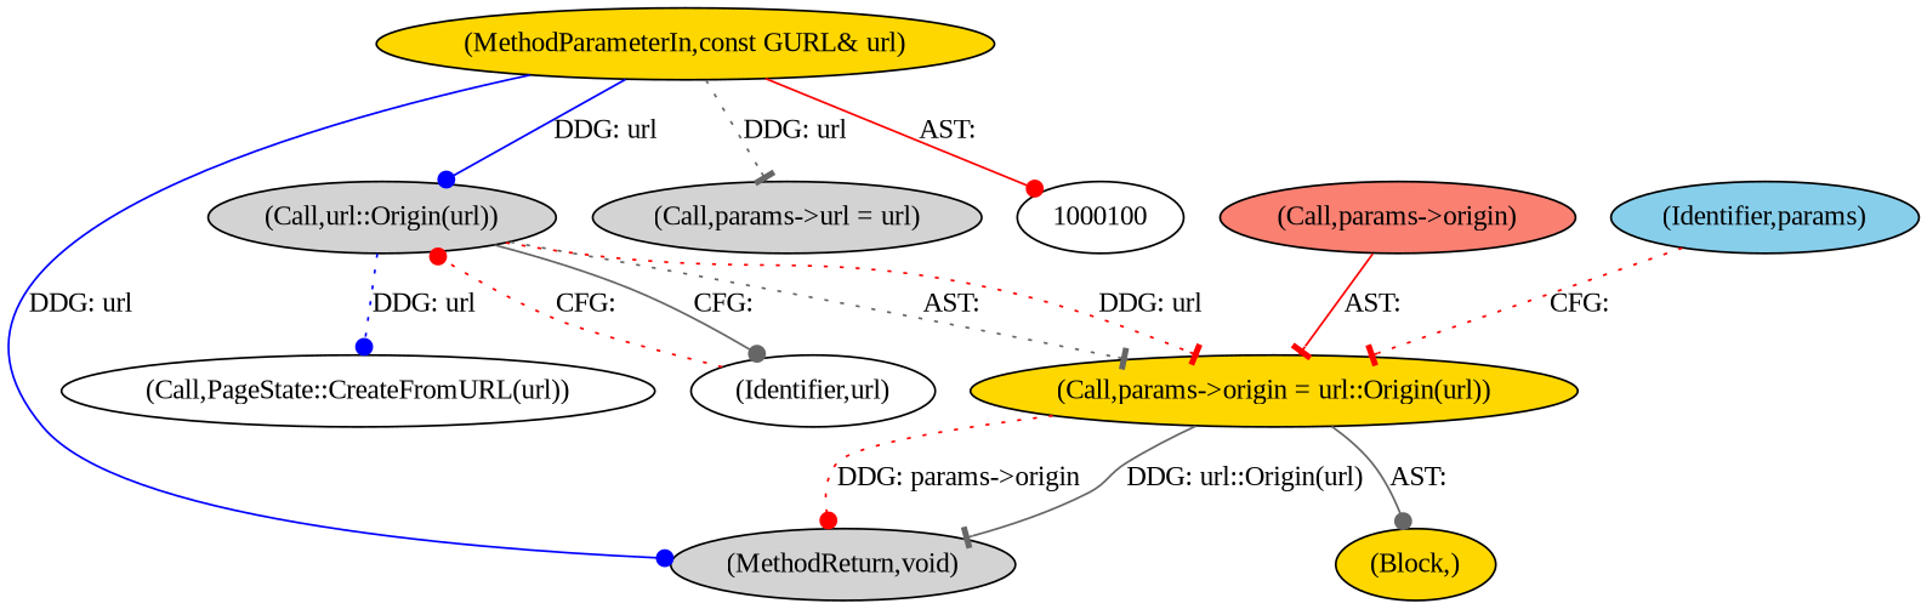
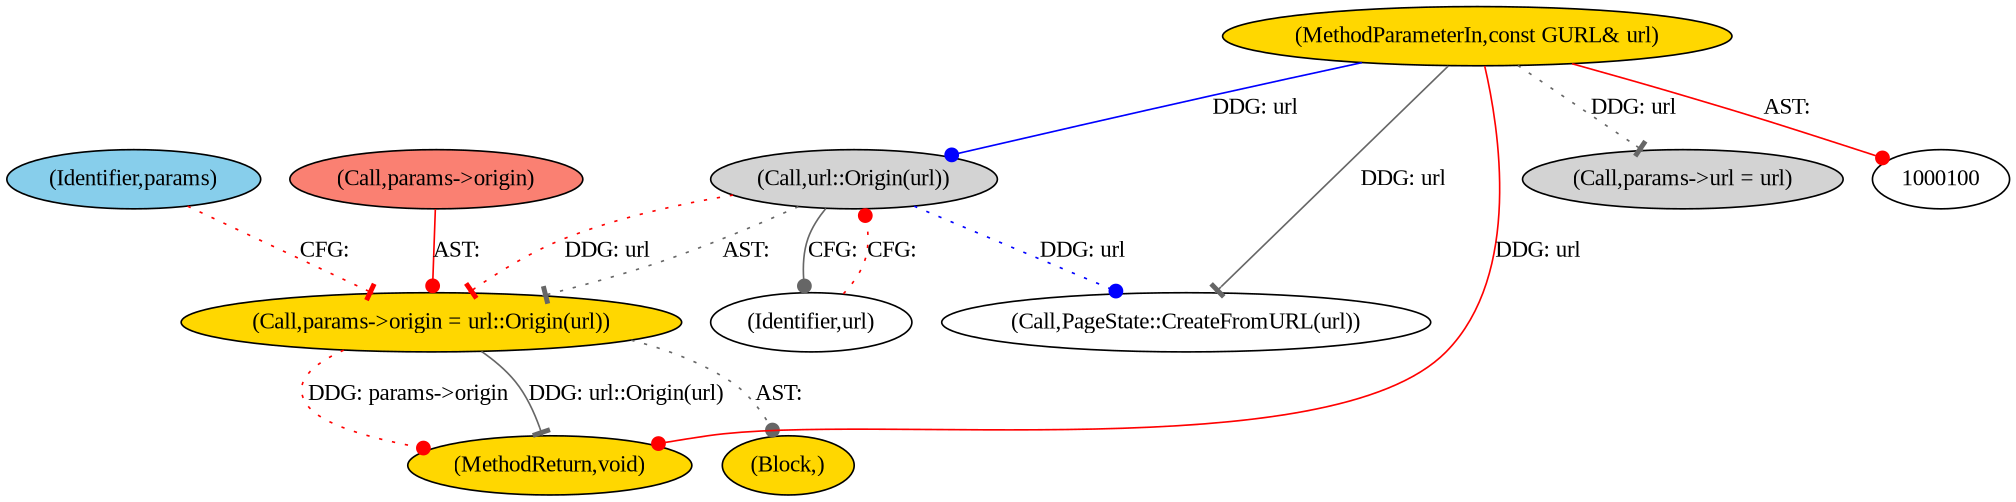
  digraph {
    fontname="Liberation Serif"
    node [fillcolor=gold fontname="Liberation Serif" style=filled]
    edge [arrowhead=dot color=red fontname="Liberation Serif" style=dotted]
    n1 [label="(Call,params->origin = url::Origin(url))"]
    n2 [label="(Block,)"]
-   n3 [fillcolor=lightgrey label="(MethodReturn,void)"]
+   n3 [label="(MethodReturn,void)"]
    n4 [fillcolor=lightgrey label="(Call,url::Origin(url))"]
    n5 [fillcolor=white label="(Identifier,url)"]
    n6 [fillcolor=white label="(Call,PageState::CreateFromURL(url))"]
    n7 [label="(MethodParameterIn,const GURL& url)"]
    n8 [fillcolor=lightgrey label="(Call,params->url = url)"]
    1000100 [fillcolor=white]
    n10 [fillcolor=salmon label="(Call,params->origin)"]
    n11 [fillcolor=skyblue label="(Identifier,params)"]
-   n1 -> n2 [color=gray40 label="AST: " style=solid]
+   n1 -> n2 [color=gray40 label="AST: "]
    n1 -> n3 [arrowhead=tee color=gray40 label="DDG: url::Origin(url)" style=solid]
    n1 -> n3 [label="DDG: params->origin"]
    n4 -> n1 [arrowhead=tee color=gray40 label="AST: "]
    n4 -> n1 [arrowhead=tee label="DDG: url"]
    n4 -> n5 [color=gray40 label="CFG: " style=solid]
    n4 -> n6 [color=blue label="DDG: url"]
    n5 -> n4 [label="CFG: "]
-   n7 -> n3 [color=blue label="DDG: url" style=solid]
+   n7 -> n3 [label="DDG: url" style=solid]
    n7 -> n4 [color=blue label="DDG: url" style=solid]
+   n7 -> n6 [arrowhead=tee color=gray40 label="DDG: url" style=solid]
    n7 -> n8 [arrowhead=tee color=gray40 label="DDG: url"]
    n7 -> 1000100 [label="AST: " style=solid]
-   n10 -> n1 [arrowhead=tee label="AST: " style=solid]
+   n10 -> n1 [label="AST: " style=solid]
    n11 -> n1 [arrowhead=tee label="CFG: "]
  }
